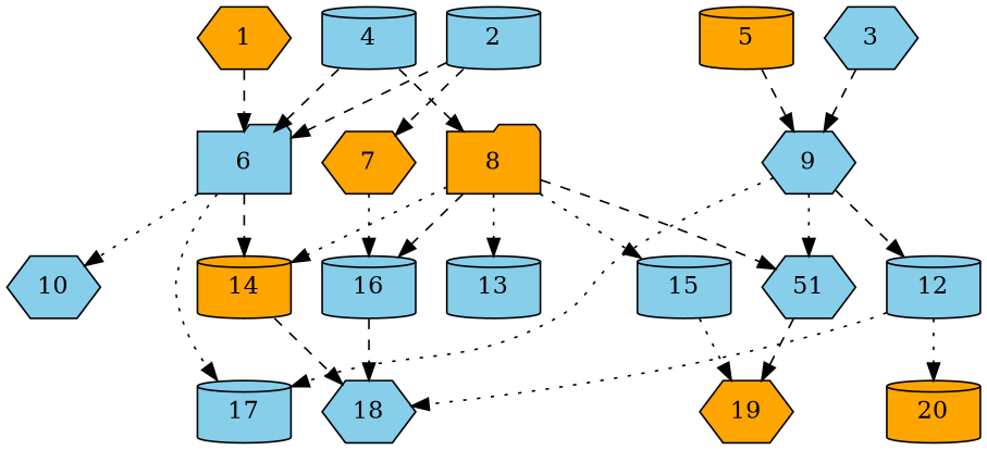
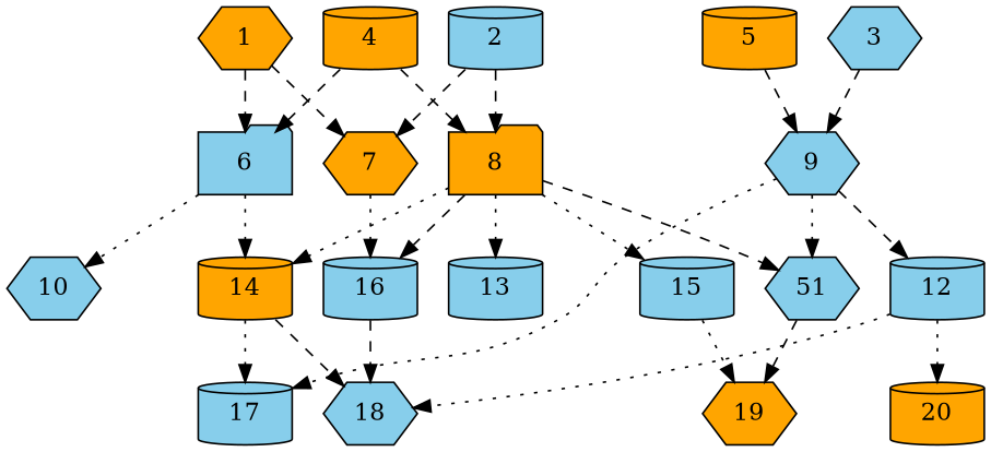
  digraph {
    node [alpha=0.13 fillcolor=skyblue shape=cylinder style=filled]
    edge [style=dashed]
    1 [alpha=0.16 expect_size=17836032 fillcolor=orange shape=hexagon]
    6 [expect_size=23690240 shape=folder]
    7 [expect_size=7964672 fillcolor=orange shape=hexagon]
    10 [alpha=0.03 expect_size=26841088 shape=hexagon]
    14 [alpha=0.10 expect_size=13507584 fillcolor=orange]
    17 [alpha=0.07 expect_size=33504256]
    16 [alpha=0.01 expect_size=49008640]
    18 [alpha=0.11 expect_size=17662976 shape=hexagon]
    2 [alpha=0.08 expect_size=8535040]
    3 [alpha=0.17 expect_size=18861056 shape=hexagon]
    9 [alpha=0.10 expect_size=20290560 shape=hexagon]
    n12 [alpha=0.02 expect_size=8401920 label=51 shape=hexagon]
    12 [alpha=0.01 expect_size=47123456]
    19 [alpha=0.02 expect_size=17969152 fillcolor=orange shape=hexagon]
    20 [alpha=0.15 expect_size=42345472 fillcolor=orange]
-   4 [alpha=0.14 expect_size=41812992]
+   4 [alpha=0.14 expect_size=41812992 fillcolor=orange]
    8 [alpha=0.00 expect_size=45743104 fillcolor=orange shape=folder]
    13 [expect_size=19853312]
    15 [alpha=0.17 expect_size=46499840]
    5 [alpha=0.01 expect_size=33491968 fillcolor=orange]
    1 -> 6
+   1 -> 7
    6 -> 10 [style=dotted]
-   6 -> 14
-   6 -> 17 [style=dotted]
+   6 -> 14 [style=dotted]
+   14 -> 17 [style=dotted]
    7 -> 16 [style=dotted]
    14 -> 18
    16 -> 18
-   2 -> 6
+   2 -> 8
    2 -> 7
    3 -> 9
    9 -> 17 [style=dotted]
    9 -> n12 [style=dotted]
    9 -> 12
    n12 -> 19
    12 -> 18 [style=dotted]
    12 -> 20 [style=dotted]
    4 -> 6
    4 -> 8
    8 -> 14 [style=dotted]
    8 -> 16
    8 -> n12
    8 -> 13 [style=dotted]
    8 -> 15 [style=dotted]
    15 -> 19 [style=dotted]
    5 -> 9
  }
